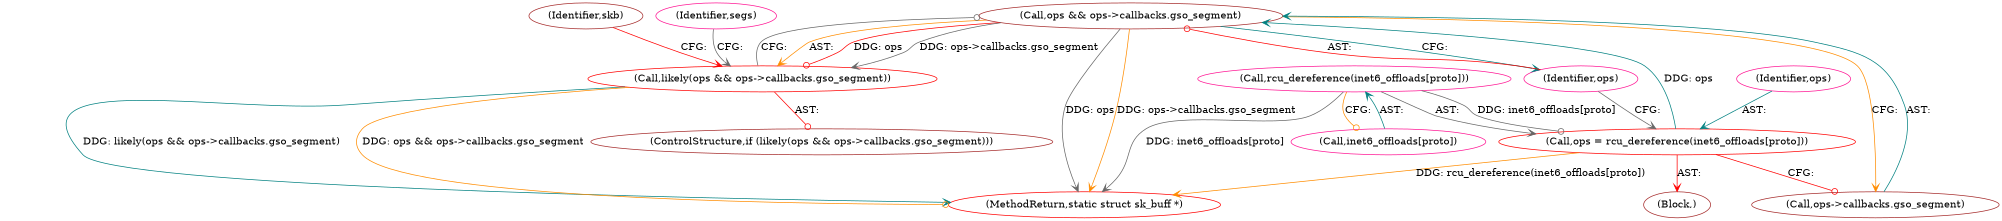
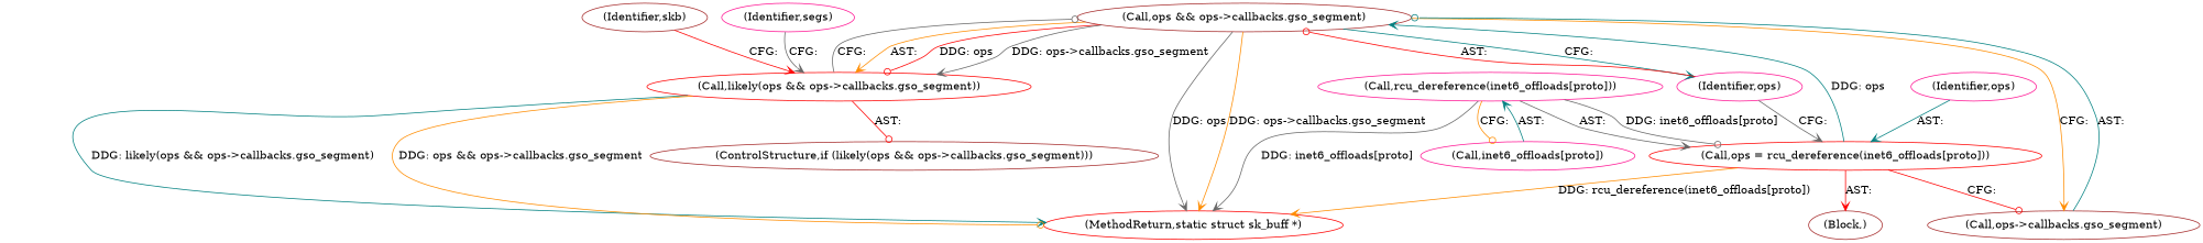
  digraph {
    node [color=brown]
    edge [arrowhead=vee color=gray40]
    n1 [label="(Call,ops && ops->callbacks.gso_segment)"]
    n2 [color=red label="(Call,likely(ops && ops->callbacks.gso_segment))"]
    n3 [color=deeppink label="(Identifier,ops)"]
    n4 [color=red label="(MethodReturn,static struct sk_buff *)"]
    n5 [label="(Call,ops->callbacks.gso_segment)"]
    n6 [label="(ControlStructure,if (likely(ops && ops->callbacks.gso_segment)))"]
    n7 [color=red label="(Call,ops = rcu_dereference(inet6_offloads[proto]))"]
    n8 [label="(Block,)"]
    n9 [color=deeppink label="(Call,rcu_dereference(inet6_offloads[proto]))"]
    n10 [color=deeppink label="(Call,inet6_offloads[proto])"]
    n11 [label="(Identifier,skb)"]
    n12 [color=deeppink label="(Identifier,segs)"]
    n13 [color=deeppink label="(Identifier,ops)"]
    n1 -> n2 [color=darkorange label="AST: "]
    n1 -> n2 [arrowhead=odot color=red label="DDG: ops"]
    n1 -> n2 [label="DDG: ops->callbacks.gso_segment"]
    n1 -> n3 [color=teal label="CFG: "]
    n1 -> n4 [label="DDG: ops"]
    n1 -> n4 [color=darkorange label="DDG: ops->callbacks.gso_segment"]
    n1 -> n5 [color=darkorange label="CFG: "]
    n2 -> n1 [arrowhead=odot label="CFG: "]
    n2 -> n4 [color=teal label="DDG: likely(ops && ops->callbacks.gso_segment)"]
    n2 -> n4 [arrowhead=odot color=darkorange label="DDG: ops && ops->callbacks.gso_segment"]
    n2 -> n6 [arrowhead=odot color=red label="AST: "]
    n3 -> n1 [arrowhead=odot color=red label="AST: "]
    n3 -> n7 [label="CFG: "]
-   n5 -> n1 [color=teal label="AST: "]
+   n5 -> n1 [arrowhead=odot color=teal label="AST: "]
    n7 -> n1 [color=teal label="DDG: ops"]
    n7 -> n4 [color=darkorange label="DDG: rcu_dereference(inet6_offloads[proto])"]
    n7 -> n5 [arrowhead=odot color=red label="CFG: "]
    n7 -> n8 [color=red label="AST: "]
    n9 -> n4 [label="DDG: inet6_offloads[proto]"]
    n9 -> n7 [label="AST: "]
    n9 -> n7 [arrowhead=odot label="DDG: inet6_offloads[proto]"]
    n9 -> n10 [arrowhead=odot color=darkorange label="CFG: "]
    n10 -> n9 [color=teal label="AST: "]
    n11 -> n2 [color=red label="CFG: "]
    n12 -> n2 [label="CFG: "]
    n13 -> n7 [color=teal label="AST: "]
  }
